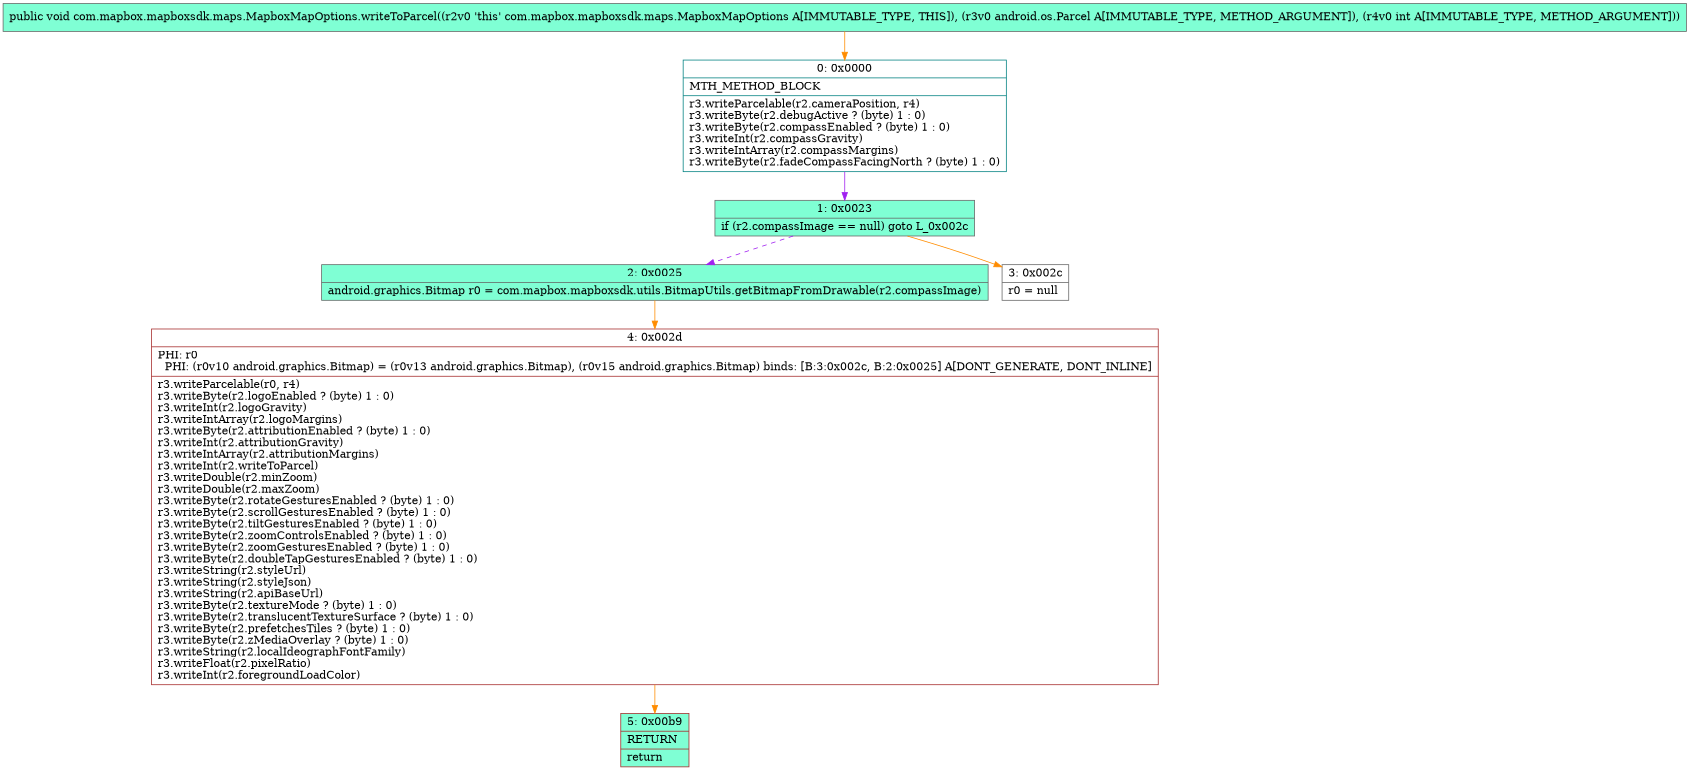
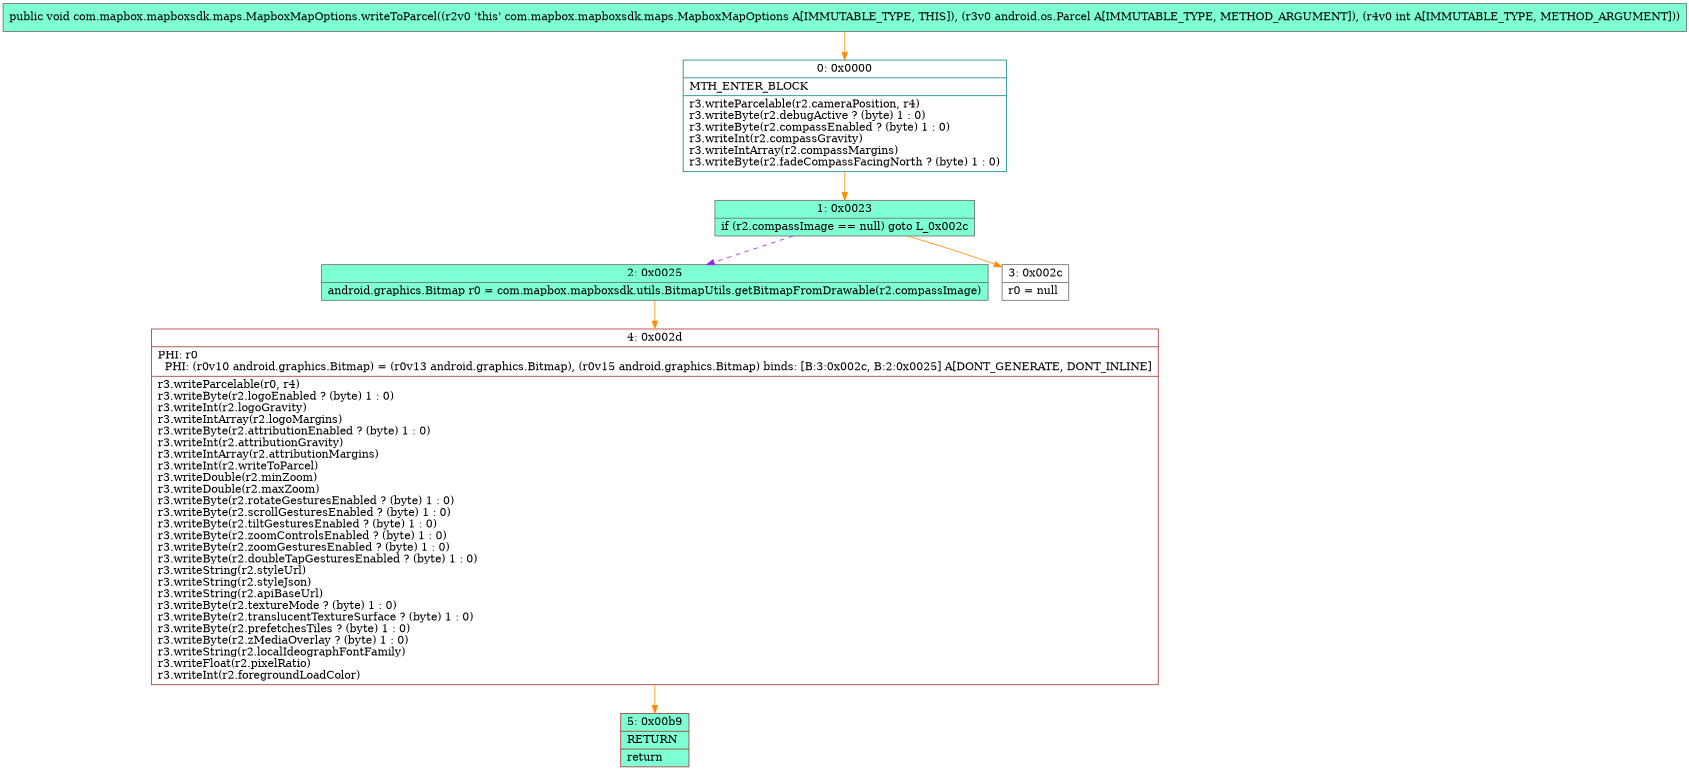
  digraph {
    node [color=gray40 fillcolor=aquamarine shape=record style=filled]
    edge [color=darkorange]
-   n1 [color=teal fillcolor=white label="{0\:\ 0x0000|MTH_METHOD_BLOCK\l|r3.writeParcelable(r2.cameraPosition, r4)\lr3.writeByte(r2.debugActive ? (byte) 1 : 0)\lr3.writeByte(r2.compassEnabled ? (byte) 1 : 0)\lr3.writeInt(r2.compassGravity)\lr3.writeIntArray(r2.compassMargins)\lr3.writeByte(r2.fadeCompassFacingNorth ? (byte) 1 : 0)\l}"]
+   n1 [color=teal fillcolor=white label="{0\:\ 0x0000|MTH_ENTER_BLOCK\l|r3.writeParcelable(r2.cameraPosition, r4)\lr3.writeByte(r2.debugActive ? (byte) 1 : 0)\lr3.writeByte(r2.compassEnabled ? (byte) 1 : 0)\lr3.writeInt(r2.compassGravity)\lr3.writeIntArray(r2.compassMargins)\lr3.writeByte(r2.fadeCompassFacingNorth ? (byte) 1 : 0)\l}"]
    n2 [label="{1\:\ 0x0023|if (r2.compassImage == null) goto L_0x002c\l}"]
    n3 [label="{2\:\ 0x0025|android.graphics.Bitmap r0 = com.mapbox.mapboxsdk.utils.BitmapUtils.getBitmapFromDrawable(r2.compassImage)\l}"]
    n4 [fillcolor=white label="{3\:\ 0x002c|r0 = null\l}"]
    n5 [color=brown fillcolor=white label="{4\:\ 0x002d|PHI: r0 \l  PHI: (r0v10 android.graphics.Bitmap) = (r0v13 android.graphics.Bitmap), (r0v15 android.graphics.Bitmap) binds: [B:3:0x002c, B:2:0x0025] A[DONT_GENERATE, DONT_INLINE]\l|r3.writeParcelable(r0, r4)\lr3.writeByte(r2.logoEnabled ? (byte) 1 : 0)\lr3.writeInt(r2.logoGravity)\lr3.writeIntArray(r2.logoMargins)\lr3.writeByte(r2.attributionEnabled ? (byte) 1 : 0)\lr3.writeInt(r2.attributionGravity)\lr3.writeIntArray(r2.attributionMargins)\lr3.writeInt(r2.writeToParcel)\lr3.writeDouble(r2.minZoom)\lr3.writeDouble(r2.maxZoom)\lr3.writeByte(r2.rotateGesturesEnabled ? (byte) 1 : 0)\lr3.writeByte(r2.scrollGesturesEnabled ? (byte) 1 : 0)\lr3.writeByte(r2.tiltGesturesEnabled ? (byte) 1 : 0)\lr3.writeByte(r2.zoomControlsEnabled ? (byte) 1 : 0)\lr3.writeByte(r2.zoomGesturesEnabled ? (byte) 1 : 0)\lr3.writeByte(r2.doubleTapGesturesEnabled ? (byte) 1 : 0)\lr3.writeString(r2.styleUrl)\lr3.writeString(r2.styleJson)\lr3.writeString(r2.apiBaseUrl)\lr3.writeByte(r2.textureMode ? (byte) 1 : 0)\lr3.writeByte(r2.translucentTextureSurface ? (byte) 1 : 0)\lr3.writeByte(r2.prefetchesTiles ? (byte) 1 : 0)\lr3.writeByte(r2.zMediaOverlay ? (byte) 1 : 0)\lr3.writeString(r2.localIdeographFontFamily)\lr3.writeFloat(r2.pixelRatio)\lr3.writeInt(r2.foregroundLoadColor)\l}"]
    n6 [color=brown label="{5\:\ 0x00b9|RETURN\l|return\l}"]
    n7 [label="{public void com.mapbox.mapboxsdk.maps.MapboxMapOptions.writeToParcel((r2v0 'this' com.mapbox.mapboxsdk.maps.MapboxMapOptions A[IMMUTABLE_TYPE, THIS]), (r3v0 android.os.Parcel A[IMMUTABLE_TYPE, METHOD_ARGUMENT]), (r4v0 int A[IMMUTABLE_TYPE, METHOD_ARGUMENT])) }"]
-   n1 -> n2 [color=purple]
+   n1 -> n2
    n2 -> n3 [color=purple style=dashed]
    n2 -> n4
    n3 -> n5
    n5 -> n6
    n7 -> n1
  }
